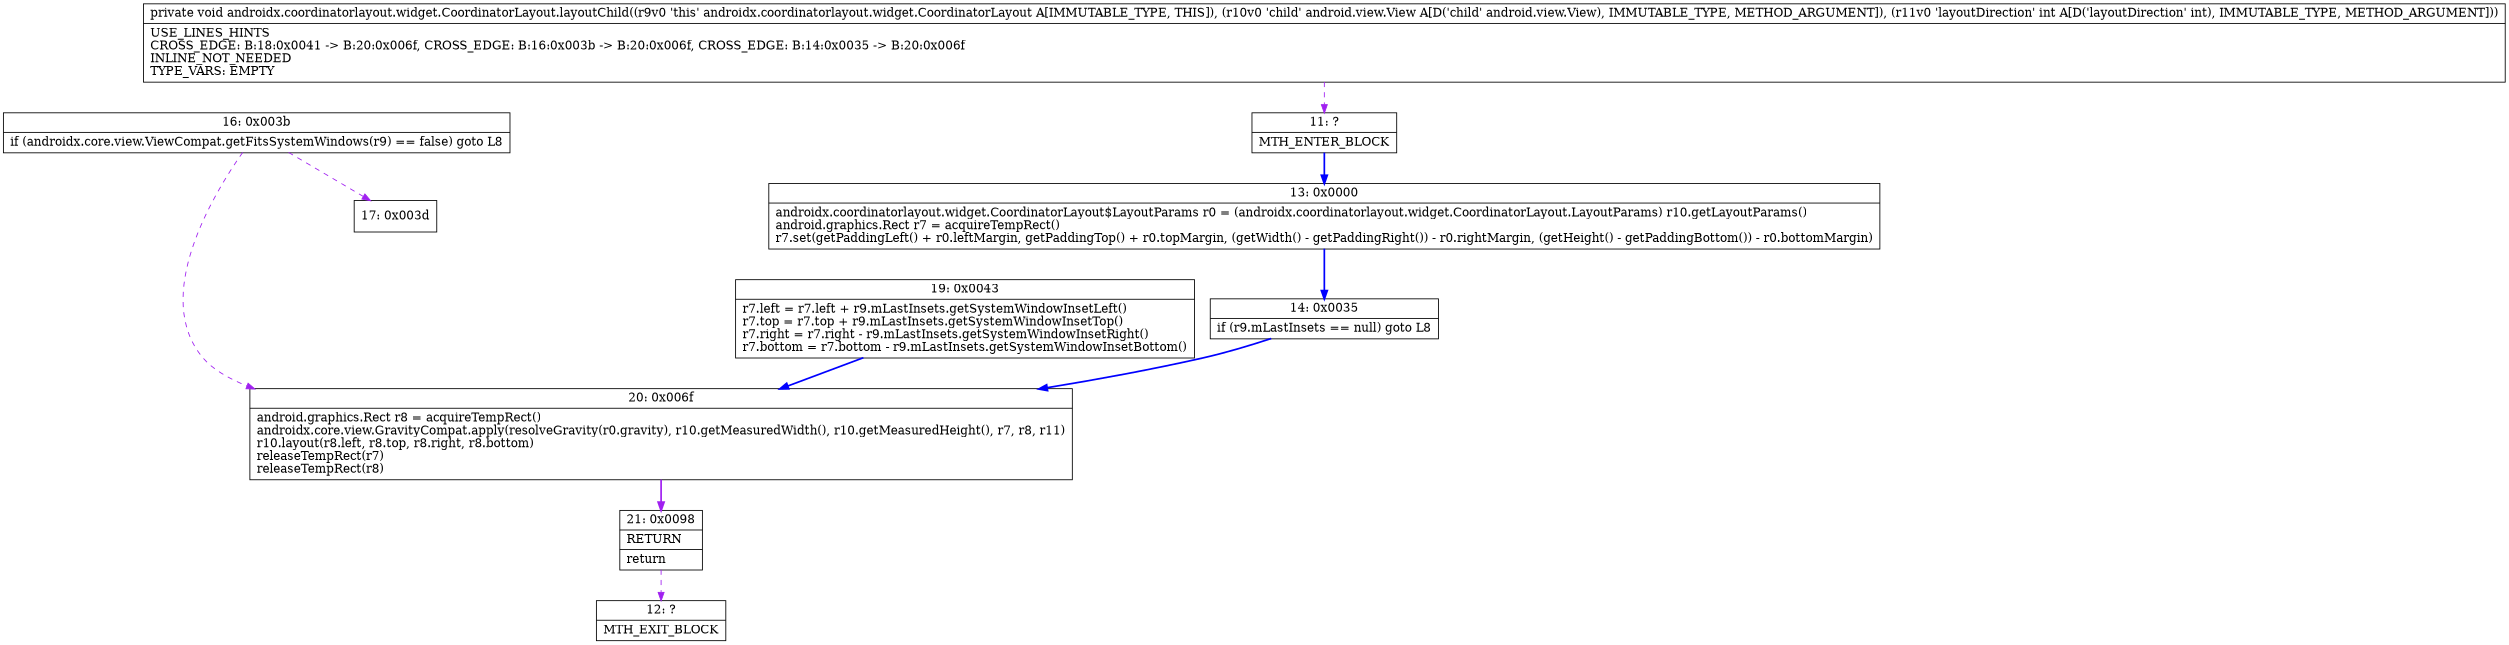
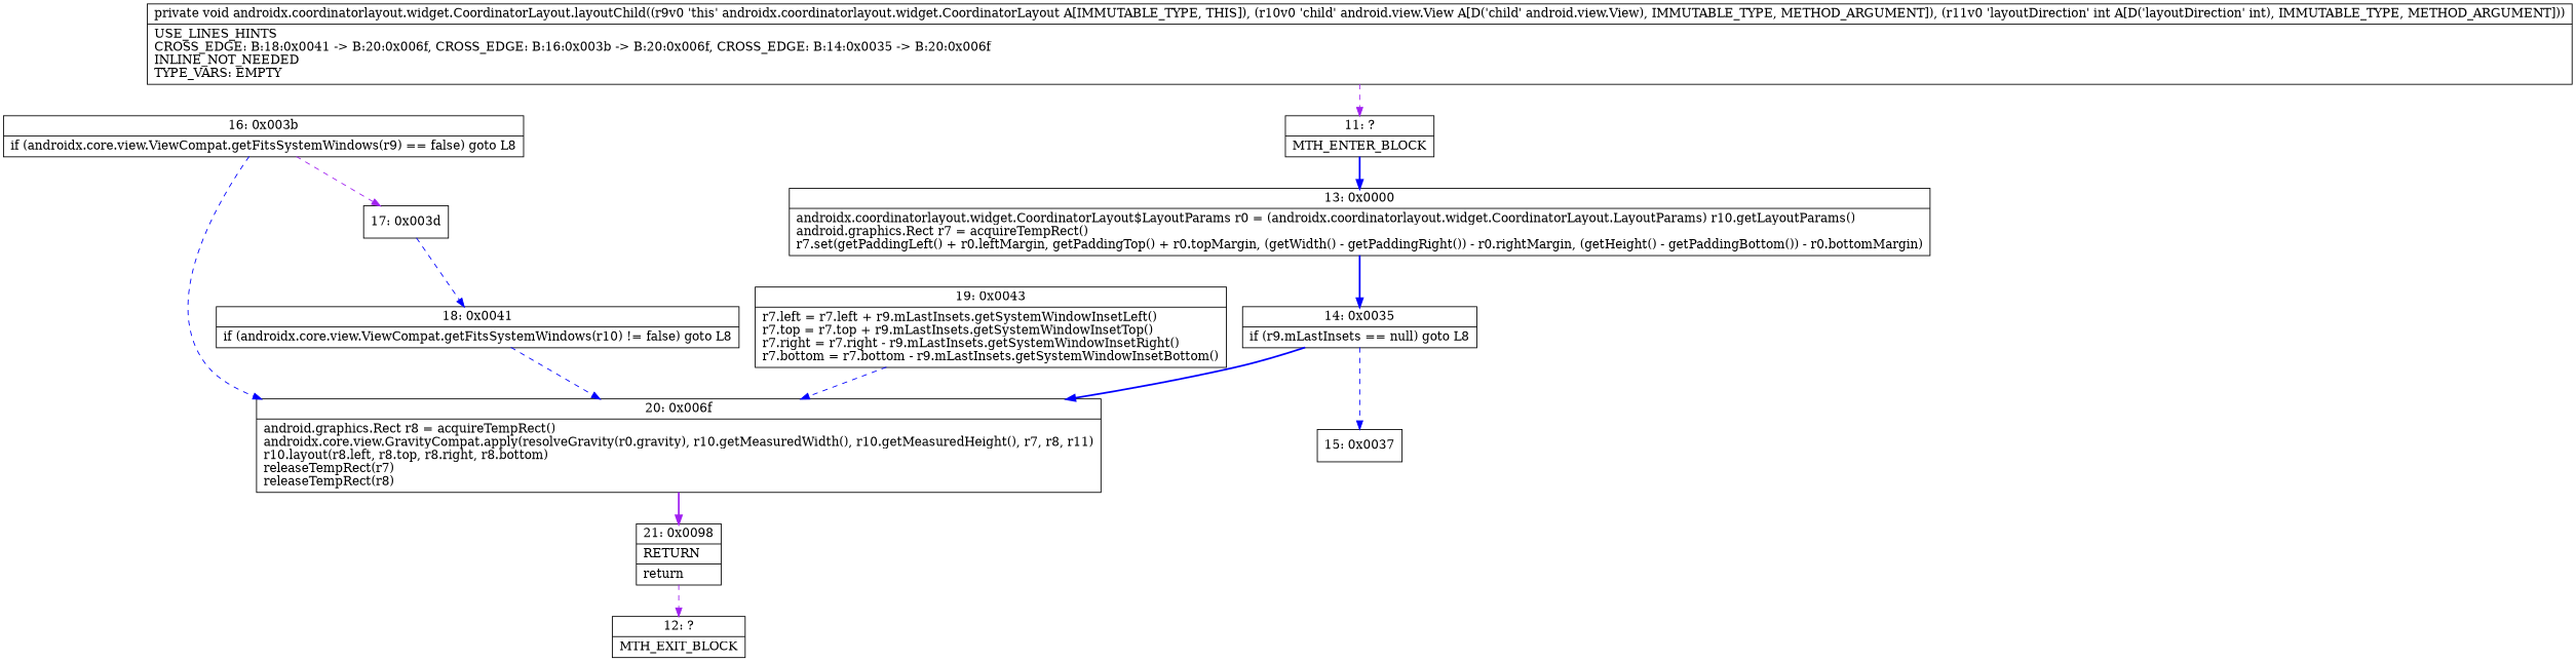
  digraph {
    fontname="DejaVu Serif"
    node [fontname="DejaVu Serif" shape=record]
    edge [color=blue fontname="DejaVu Serif" style=dashed]
    n1 [label="{11\:\ ?|MTH_ENTER_BLOCK\l}"]
    n2 [label="{13\:\ 0x0000|androidx.coordinatorlayout.widget.CoordinatorLayout$LayoutParams r0 = (androidx.coordinatorlayout.widget.CoordinatorLayout.LayoutParams) r10.getLayoutParams()\landroid.graphics.Rect r7 = acquireTempRect()\lr7.set(getPaddingLeft() + r0.leftMargin, getPaddingTop() + r0.topMargin, (getWidth() \- getPaddingRight()) \- r0.rightMargin, (getHeight() \- getPaddingBottom()) \- r0.bottomMargin)\l}"]
    n3 [label="{14\:\ 0x0035|if (r9.mLastInsets == null) goto L8\l}"]
+   n4 [label="{15\:\ 0x0037}"]
    n5 [label="{20\:\ 0x006f|android.graphics.Rect r8 = acquireTempRect()\landroidx.core.view.GravityCompat.apply(resolveGravity(r0.gravity), r10.getMeasuredWidth(), r10.getMeasuredHeight(), r7, r8, r11)\lr10.layout(r8.left, r8.top, r8.right, r8.bottom)\lreleaseTempRect(r7)\lreleaseTempRect(r8)\l}"]
    n6 [label="{21\:\ 0x0098|RETURN\l|return\l}"]
    n7 [label="{16\:\ 0x003b|if (androidx.core.view.ViewCompat.getFitsSystemWindows(r9) == false) goto L8\l}"]
    n8 [label="{17\:\ 0x003d}"]
+   n9 [label="{18\:\ 0x0041|if (androidx.core.view.ViewCompat.getFitsSystemWindows(r10) != false) goto L8\l}"]
    n10 [label="{19\:\ 0x0043|r7.left = r7.left + r9.mLastInsets.getSystemWindowInsetLeft()\lr7.top = r7.top + r9.mLastInsets.getSystemWindowInsetTop()\lr7.right = r7.right \- r9.mLastInsets.getSystemWindowInsetRight()\lr7.bottom = r7.bottom \- r9.mLastInsets.getSystemWindowInsetBottom()\l}"]
    n11 [label="{12\:\ ?|MTH_EXIT_BLOCK\l}"]
    n12 [label="{private void androidx.coordinatorlayout.widget.CoordinatorLayout.layoutChild((r9v0 'this' androidx.coordinatorlayout.widget.CoordinatorLayout A[IMMUTABLE_TYPE, THIS]), (r10v0 'child' android.view.View A[D('child' android.view.View), IMMUTABLE_TYPE, METHOD_ARGUMENT]), (r11v0 'layoutDirection' int A[D('layoutDirection' int), IMMUTABLE_TYPE, METHOD_ARGUMENT]))  | USE_LINES_HINTS\lCROSS_EDGE: B:18:0x0041 \-\> B:20:0x006f, CROSS_EDGE: B:16:0x003b \-\> B:20:0x006f, CROSS_EDGE: B:14:0x0035 \-\> B:20:0x006f\lINLINE_NOT_NEEDED\lTYPE_VARS: EMPTY\l}"]
    n1 -> n2 [style=bold]
    n2 -> n3 [style=bold]
+   n3 -> n4
    n3 -> n5 [style=bold]
    n5 -> n6 [color=purple style=bold]
    n6 -> n11 [color=purple]
-   n7 -> n5 [color=purple]
+   n7 -> n5
    n7 -> n8 [color=purple]
-   n10 -> n5 [style=bold]
+   n8 -> n9
+   n9 -> n5
+   n10 -> n5
    n12 -> n1 [color=purple]
  }
